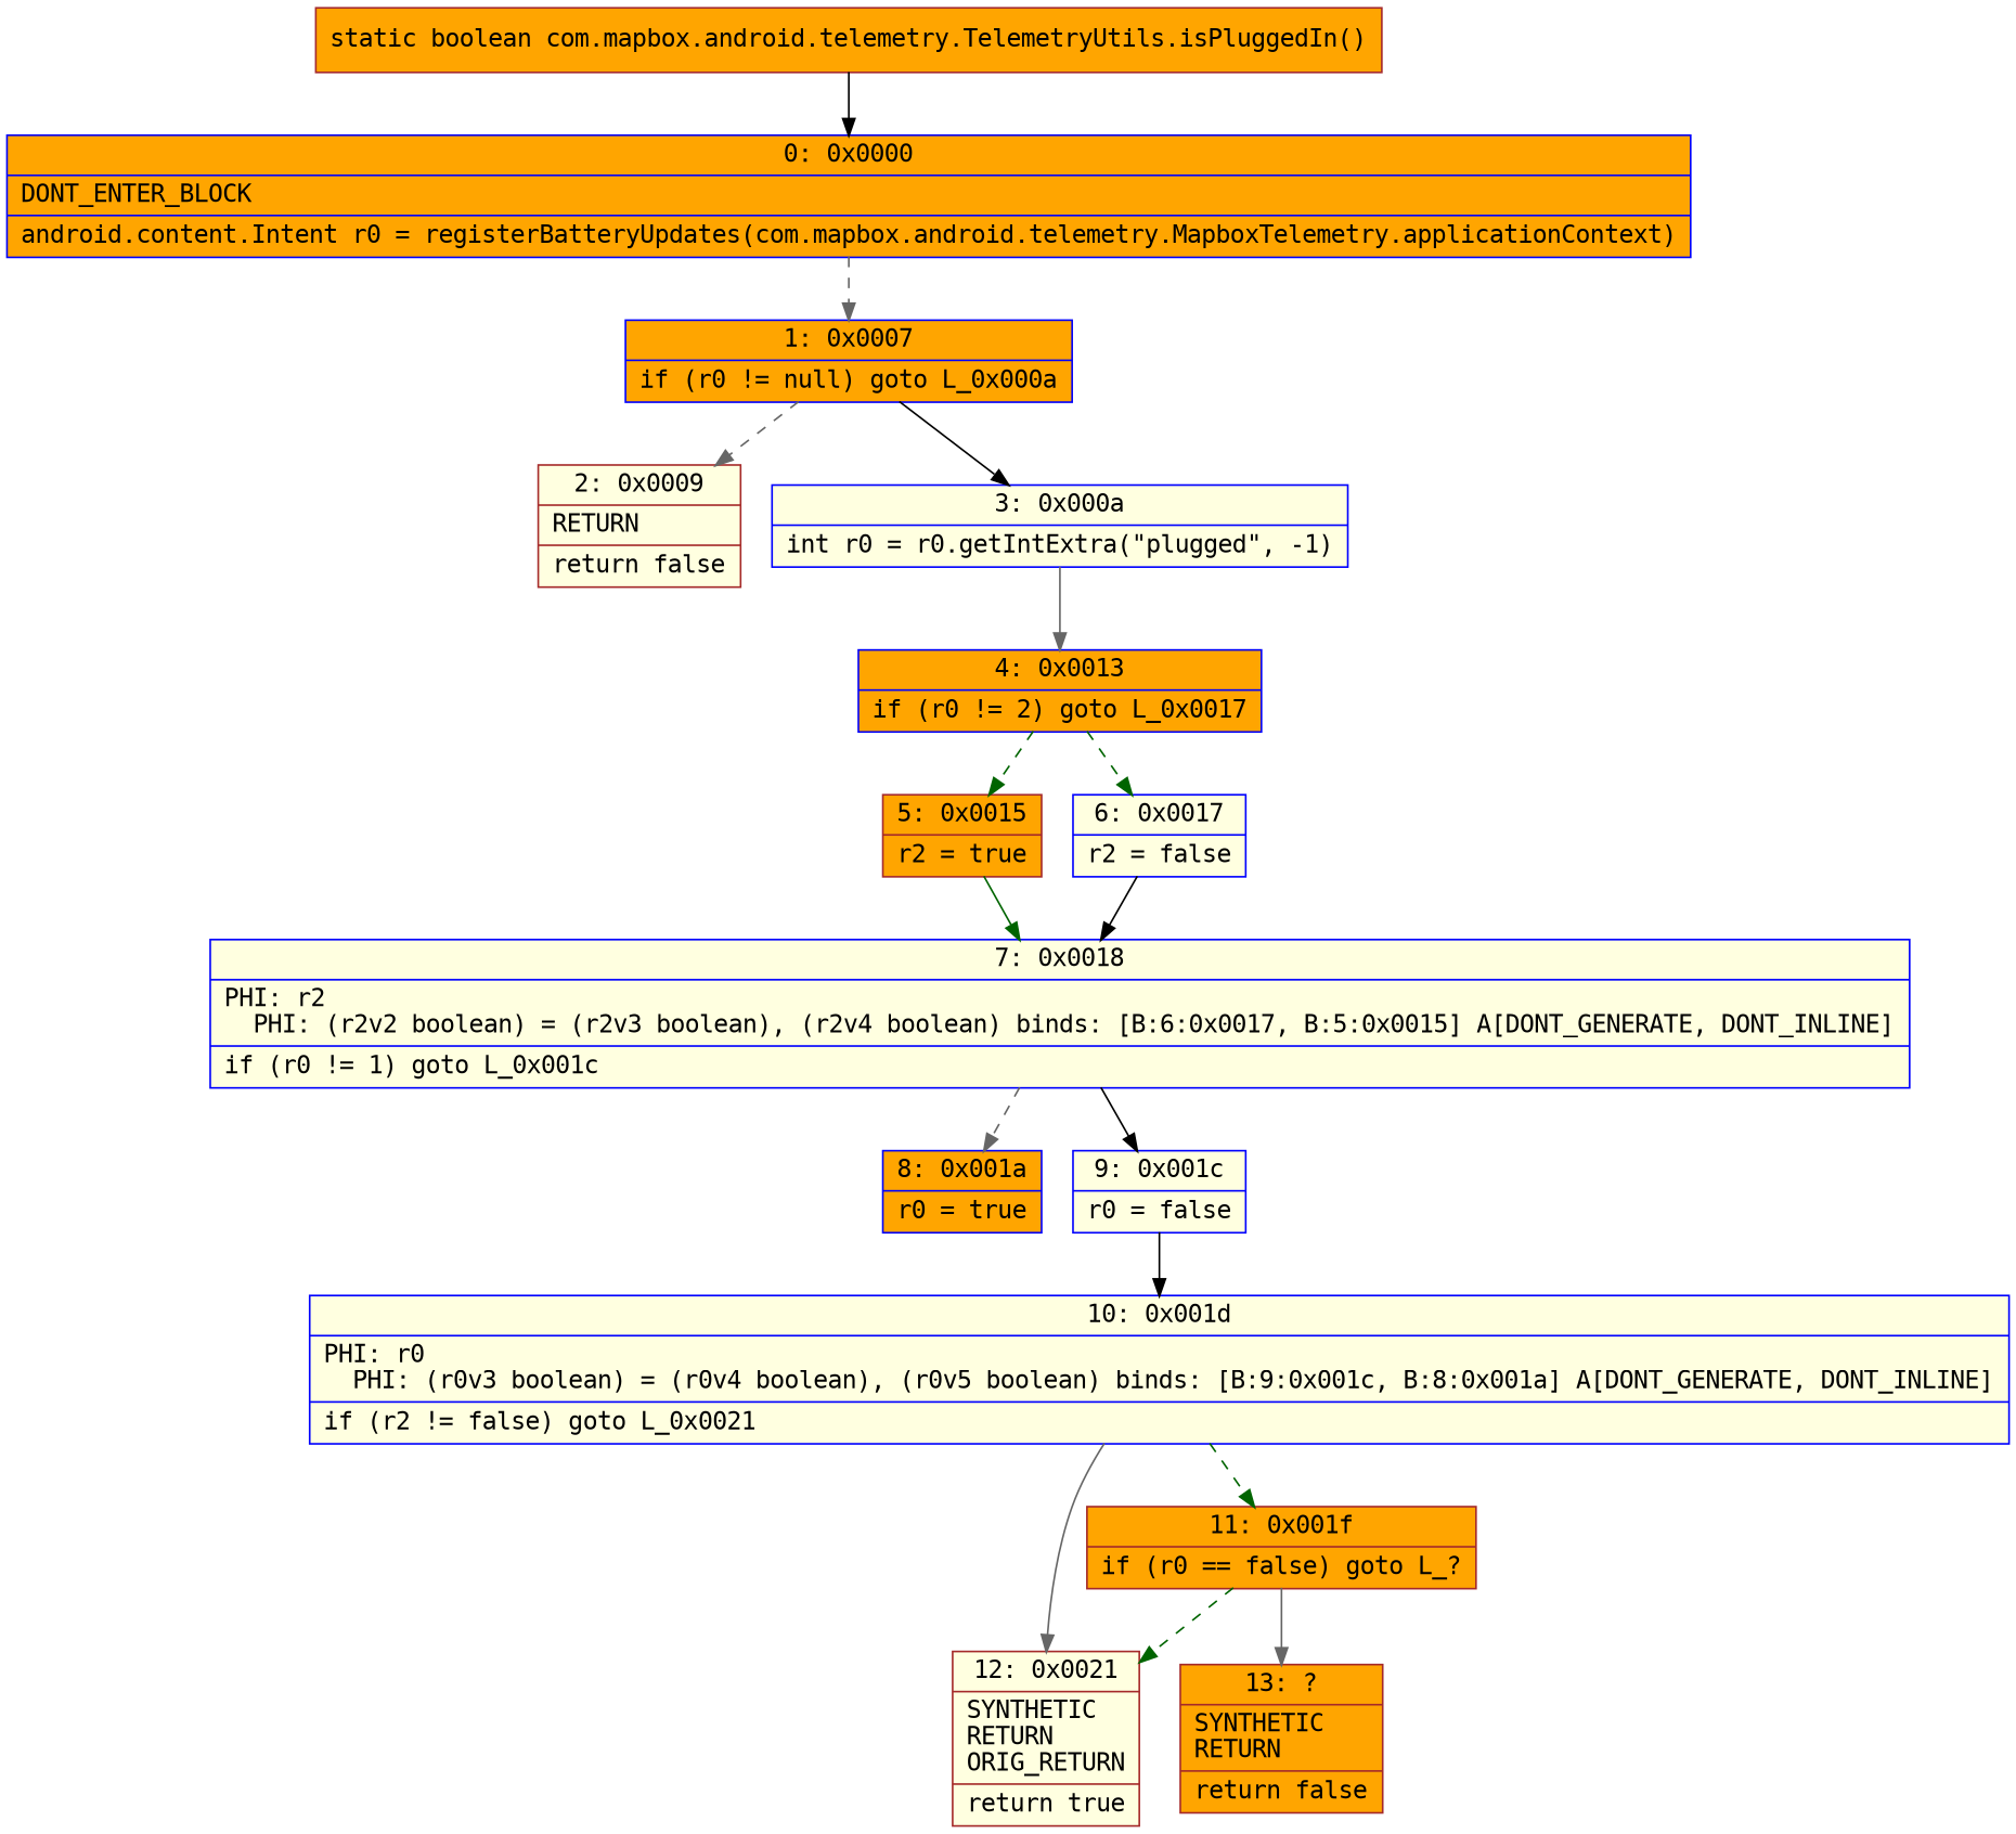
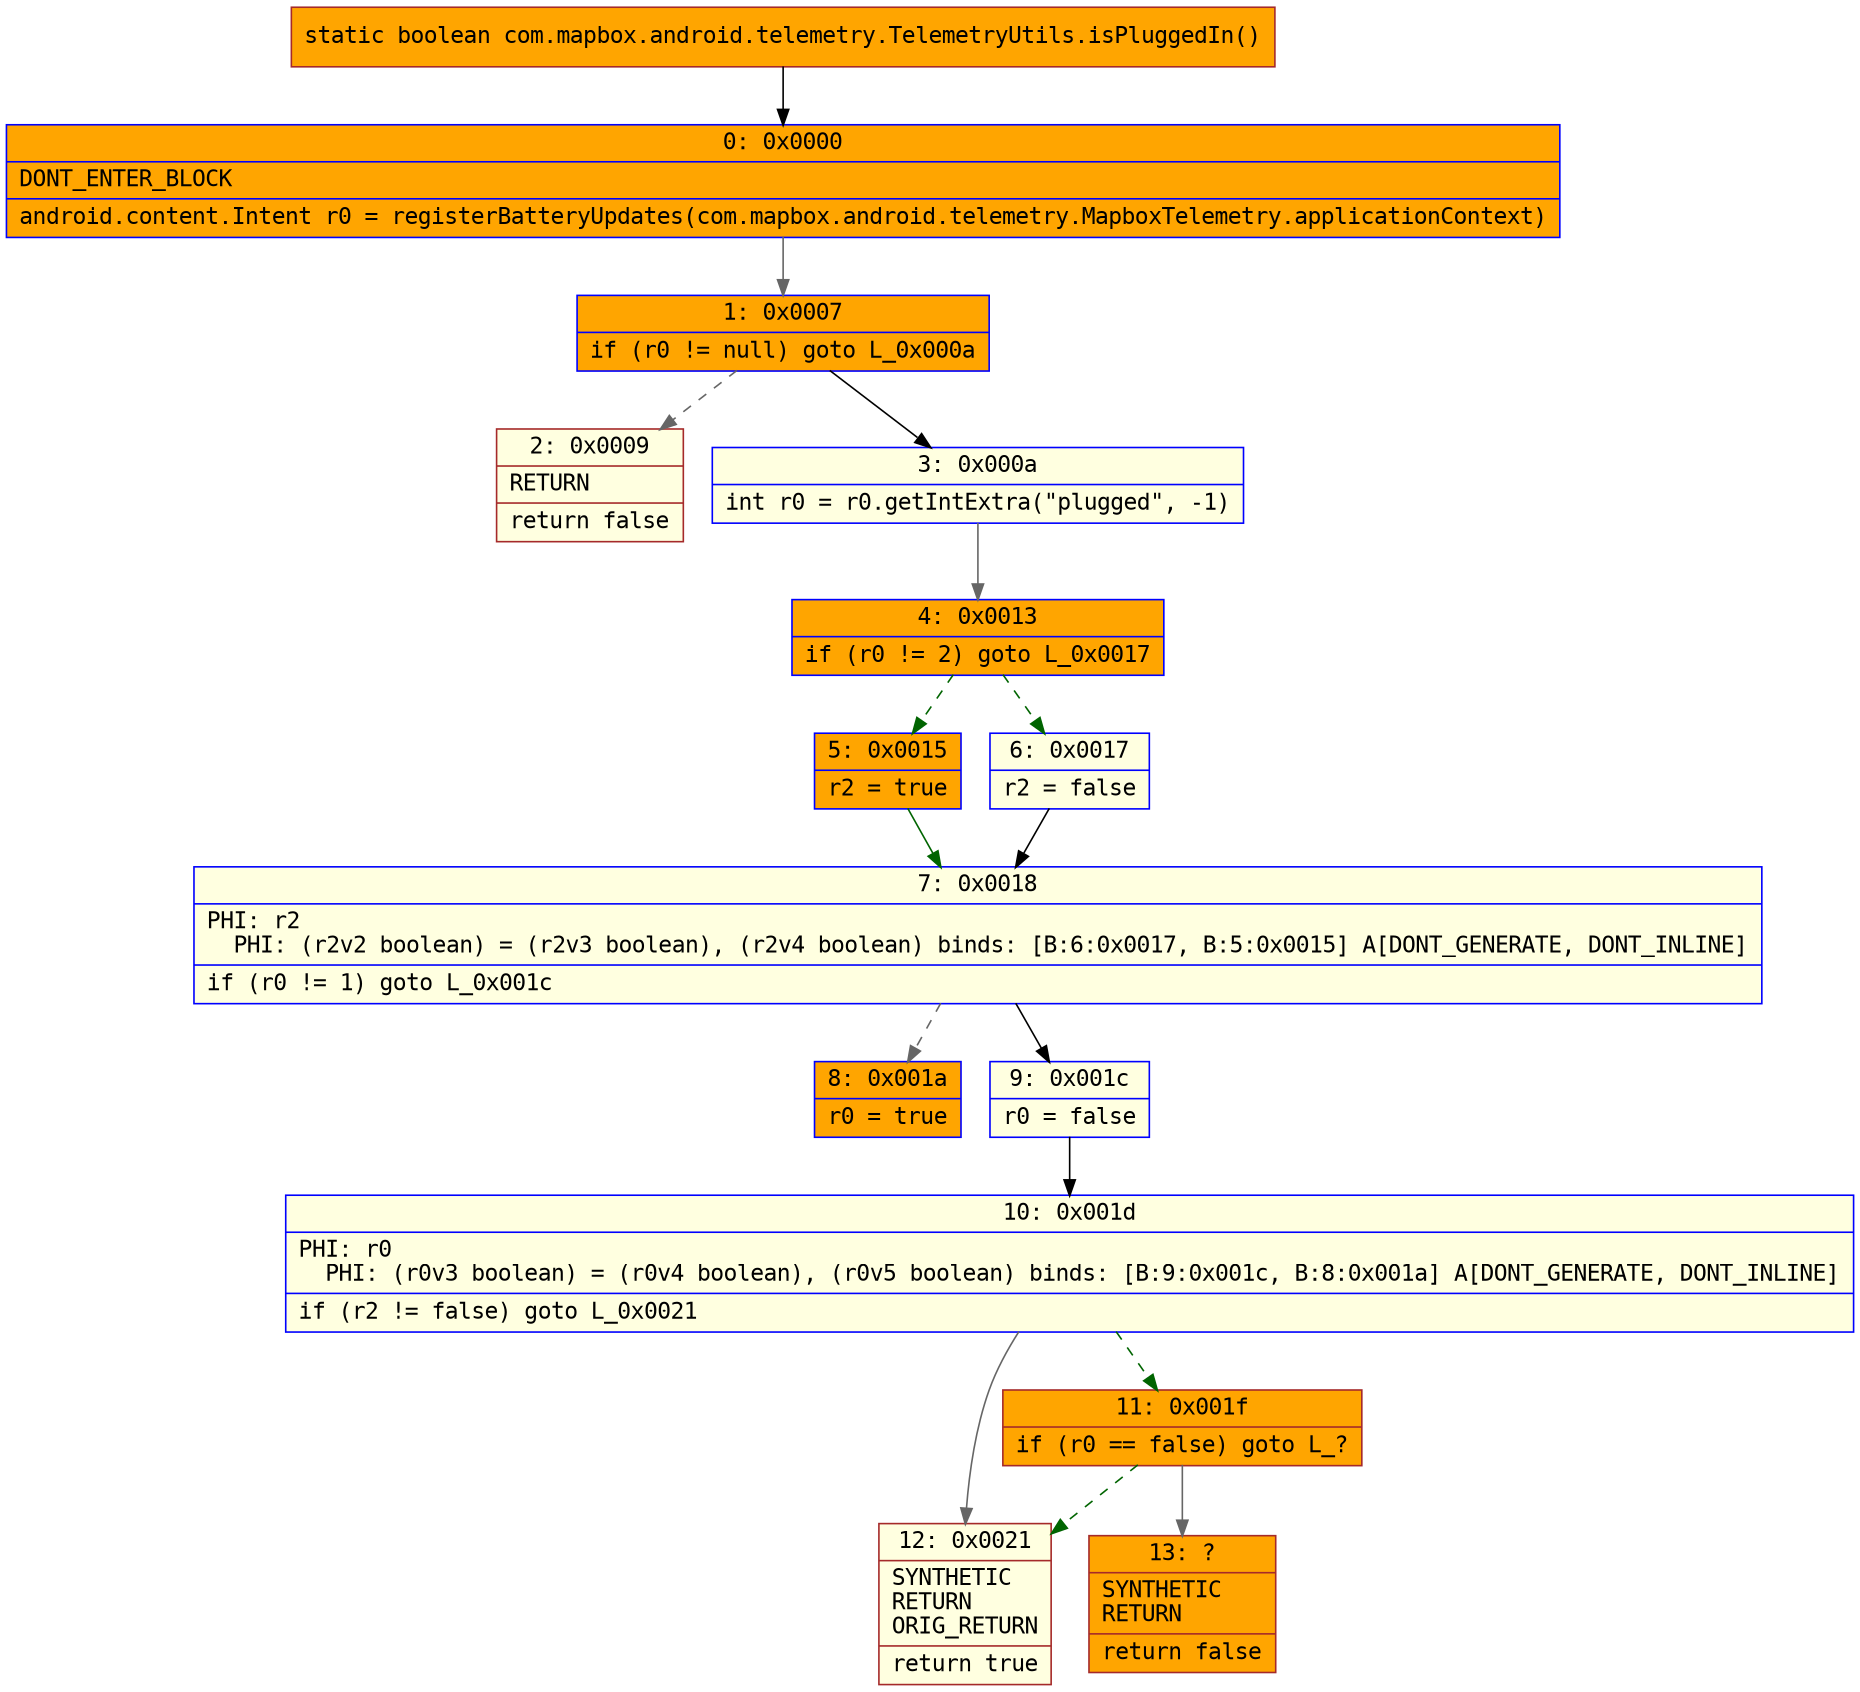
  digraph {
    fontname="DejaVu Sans Mono"
    node [color=blue fillcolor=orange fontname="DejaVu Sans Mono" shape=record style=filled]
    edge [color=gray40 fontname="DejaVu Sans Mono"]
    n1 [label="{0\:\ 0x0000|DONT_ENTER_BLOCK\l|android.content.Intent r0 = registerBatteryUpdates(com.mapbox.android.telemetry.MapboxTelemetry.applicationContext)\l}"]
    n2 [label="{1\:\ 0x0007|if (r0 != null) goto L_0x000a\l}"]
    n3 [color=brown fillcolor=lightyellow label="{2\:\ 0x0009|RETURN\l|return false\l}"]
    n4 [fillcolor=lightyellow label="{3\:\ 0x000a|int r0 = r0.getIntExtra(\"plugged\", \-1)\l}"]
    n5 [label="{4\:\ 0x0013|if (r0 != 2) goto L_0x0017\l}"]
-   n6 [color=brown label="{5\:\ 0x0015|r2 = true\l}"]
+   n6 [label="{5\:\ 0x0015|r2 = true\l}"]
    n7 [fillcolor=lightyellow label="{6\:\ 0x0017|r2 = false\l}"]
    n8 [fillcolor=lightyellow label="{7\:\ 0x0018|PHI: r2 \l  PHI: (r2v2 boolean) = (r2v3 boolean), (r2v4 boolean) binds: [B:6:0x0017, B:5:0x0015] A[DONT_GENERATE, DONT_INLINE]\l|if (r0 != 1) goto L_0x001c\l}"]
    n9 [label="{8\:\ 0x001a|r0 = true\l}"]
    n10 [fillcolor=lightyellow label="{9\:\ 0x001c|r0 = false\l}"]
    n11 [fillcolor=lightyellow label="{10\:\ 0x001d|PHI: r0 \l  PHI: (r0v3 boolean) = (r0v4 boolean), (r0v5 boolean) binds: [B:9:0x001c, B:8:0x001a] A[DONT_GENERATE, DONT_INLINE]\l|if (r2 != false) goto L_0x0021\l}"]
    n12 [color=brown label="{11\:\ 0x001f|if (r0 == false) goto L_?\l}"]
    n13 [color=brown fillcolor=lightyellow label="{12\:\ 0x0021|SYNTHETIC\lRETURN\lORIG_RETURN\l|return true\l}"]
    n14 [color=brown label="{13\:\ ?|SYNTHETIC\lRETURN\l|return false\l}"]
    n15 [color=brown label="{static boolean com.mapbox.android.telemetry.TelemetryUtils.isPluggedIn() }"]
-   n1 -> n2 [style=dashed]
+   n1 -> n2
    n2 -> n3 [style=dashed]
    n2 -> n4 [color=black]
    n4 -> n5
    n5 -> n6 [color=darkgreen style=dashed]
    n5 -> n7 [color=darkgreen style=dashed]
    n6 -> n8 [color=darkgreen]
    n7 -> n8 [color=black]
    n8 -> n9 [style=dashed]
    n8 -> n10 [color=black]
    n10 -> n11 [color=black]
    n11 -> n12 [color=darkgreen style=dashed]
    n11 -> n13
    n12 -> n13 [color=darkgreen style=dashed]
    n12 -> n14
    n15 -> n1 [color=black]
  }
